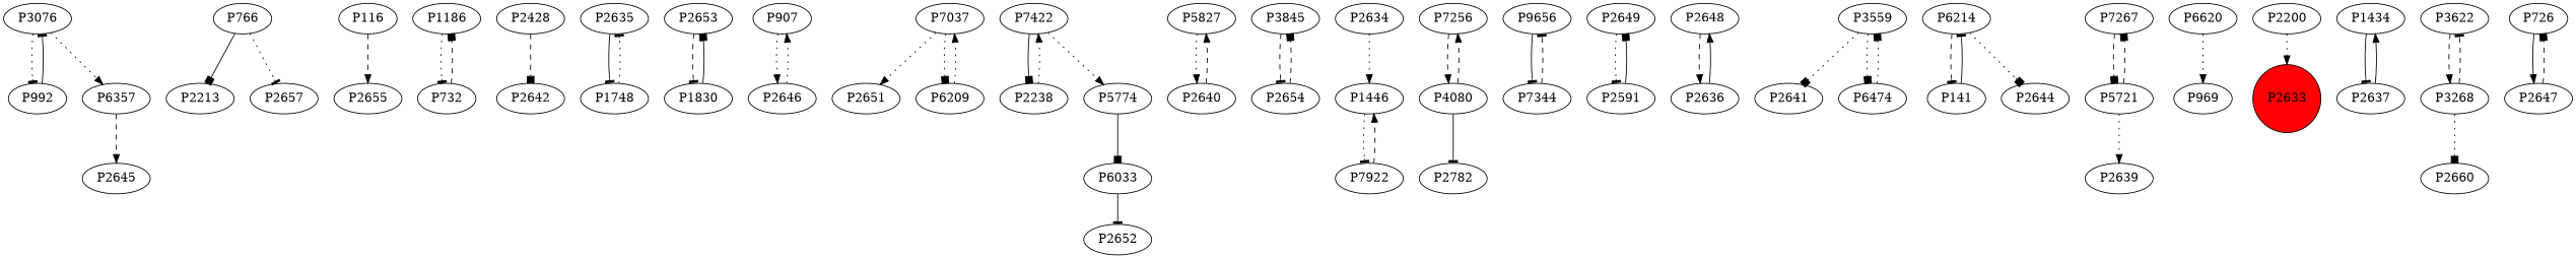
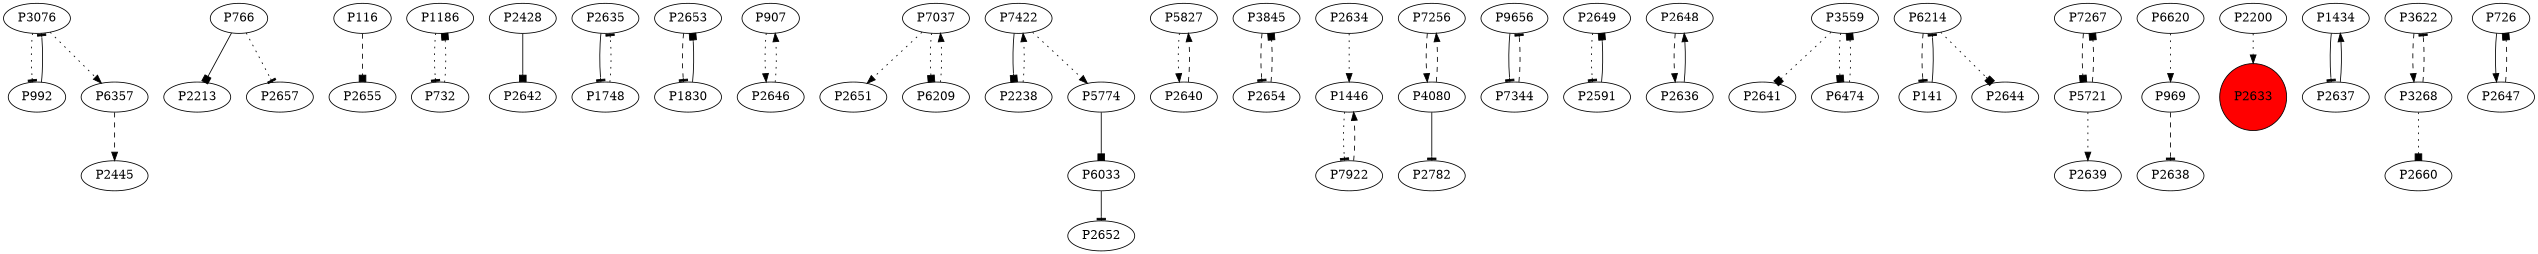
  digraph {
    edge [arrowhead=normal style=dotted]
    P3076
    P992
    P6357
-   P2645
+   P2645 [label=P2445]
    P766
    P2213
    P2657
    P116
    P2655
    P1186
    P732
    P2428
    P2642
    P2635
    P1748
    P2653
    P1830
    P907
    P2646
    P7037
    P2651
    P6209
    P7422
    P2238
    P5774
    P6033
    P5827
    P2640
    P3845
    P2654
    P1446
    P7922
    P2634
    P7256
    P4080
    P2782
    n37 [label=P9656]
    P7344
    P2652
    P2649
    P2591
    P2648
    P2636
    P3559
    P2641
    P6474
    P6214
    P141
    P2644
    P7267
    P5721
    P2639
    P969
+   P2638
    P6620
    P2633 [fillcolor=red shape=circle style=filled]
    P2200
    P1434
    P2637
    P3622
    P3268
    P2660
    P726
    P2647
    P3076 -> P992 [arrowhead=tee]
    P3076 -> P6357
    P992 -> P3076 [arrowhead=tee style=solid]
    P6357 -> P2645 [style=dashed]
    P766 -> P2213 [arrowhead=box style=solid]
    P766 -> P2657 [arrowhead=tee]
-   P116 -> P2655 [style=dashed]
+   P116 -> P2655 [arrowhead=box style=dashed]
    P1186 -> P732 [arrowhead=tee]
-   P732 -> P1186 [arrowhead=box style=dashed]
-   P2428 -> P2642 [arrowhead=box style=dashed]
+   P732 -> P1186 [arrowhead=box]
+   P2428 -> P2642 [arrowhead=box style=solid]
    P2635 -> P1748 [arrowhead=tee style=solid]
    P1748 -> P2635 [arrowhead=tee]
    P2653 -> P1830 [arrowhead=tee style=dashed]
    P1830 -> P2653 [arrowhead=box style=solid]
    P907 -> P2646
    P2646 -> P907
    P7037 -> P2651
    P7037 -> P6209 [arrowhead=box]
    P6209 -> P7037
    P7422 -> P2238 [arrowhead=box style=solid]
    P7422 -> P5774
    P2238 -> P7422
    P5774 -> P6033 [arrowhead=box style=solid]
    P6033 -> P2652 [arrowhead=tee style=solid]
    P5827 -> P2640
    P2640 -> P5827 [style=dashed]
    P3845 -> P2654 [arrowhead=tee style=dashed]
    P2654 -> P3845 [arrowhead=box style=dashed]
    P1446 -> P7922 [arrowhead=tee]
    P7922 -> P1446 [style=dashed]
    P2634 -> P1446
    P7256 -> P4080 [style=dashed]
    P4080 -> P7256 [style=dashed]
    P4080 -> P2782 [arrowhead=tee style=solid]
    n37 -> P7344 [arrowhead=tee style=solid]
    P7344 -> n37 [arrowhead=tee style=dashed]
    P2649 -> P2591 [arrowhead=tee]
    P2591 -> P2649 [arrowhead=box style=solid]
    P2648 -> P2636 [style=dashed]
    P2636 -> P2648 [style=solid]
    P3559 -> P2641 [arrowhead=box]
    P3559 -> P6474 [arrowhead=box]
    P6474 -> P3559 [arrowhead=box]
    P6214 -> P141 [arrowhead=tee style=dashed]
    P6214 -> P2644 [arrowhead=box]
    P141 -> P6214 [arrowhead=tee style=solid]
    P7267 -> P5721 [arrowhead=box style=dashed]
    P5721 -> P7267 [arrowhead=box style=dashed]
    P5721 -> P2639
+   P969 -> P2638 [arrowhead=tee style=dashed]
    P6620 -> P969
    P2200 -> P2633
    P1434 -> P2637 [arrowhead=tee style=solid]
    P2637 -> P1434 [style=solid]
    P3622 -> P3268 [style=dashed]
    P3268 -> P3622 [arrowhead=tee style=dashed]
    P3268 -> P2660 [arrowhead=box]
    P726 -> P2647 [style=solid]
    P2647 -> P726 [arrowhead=box style=dashed]
  }
